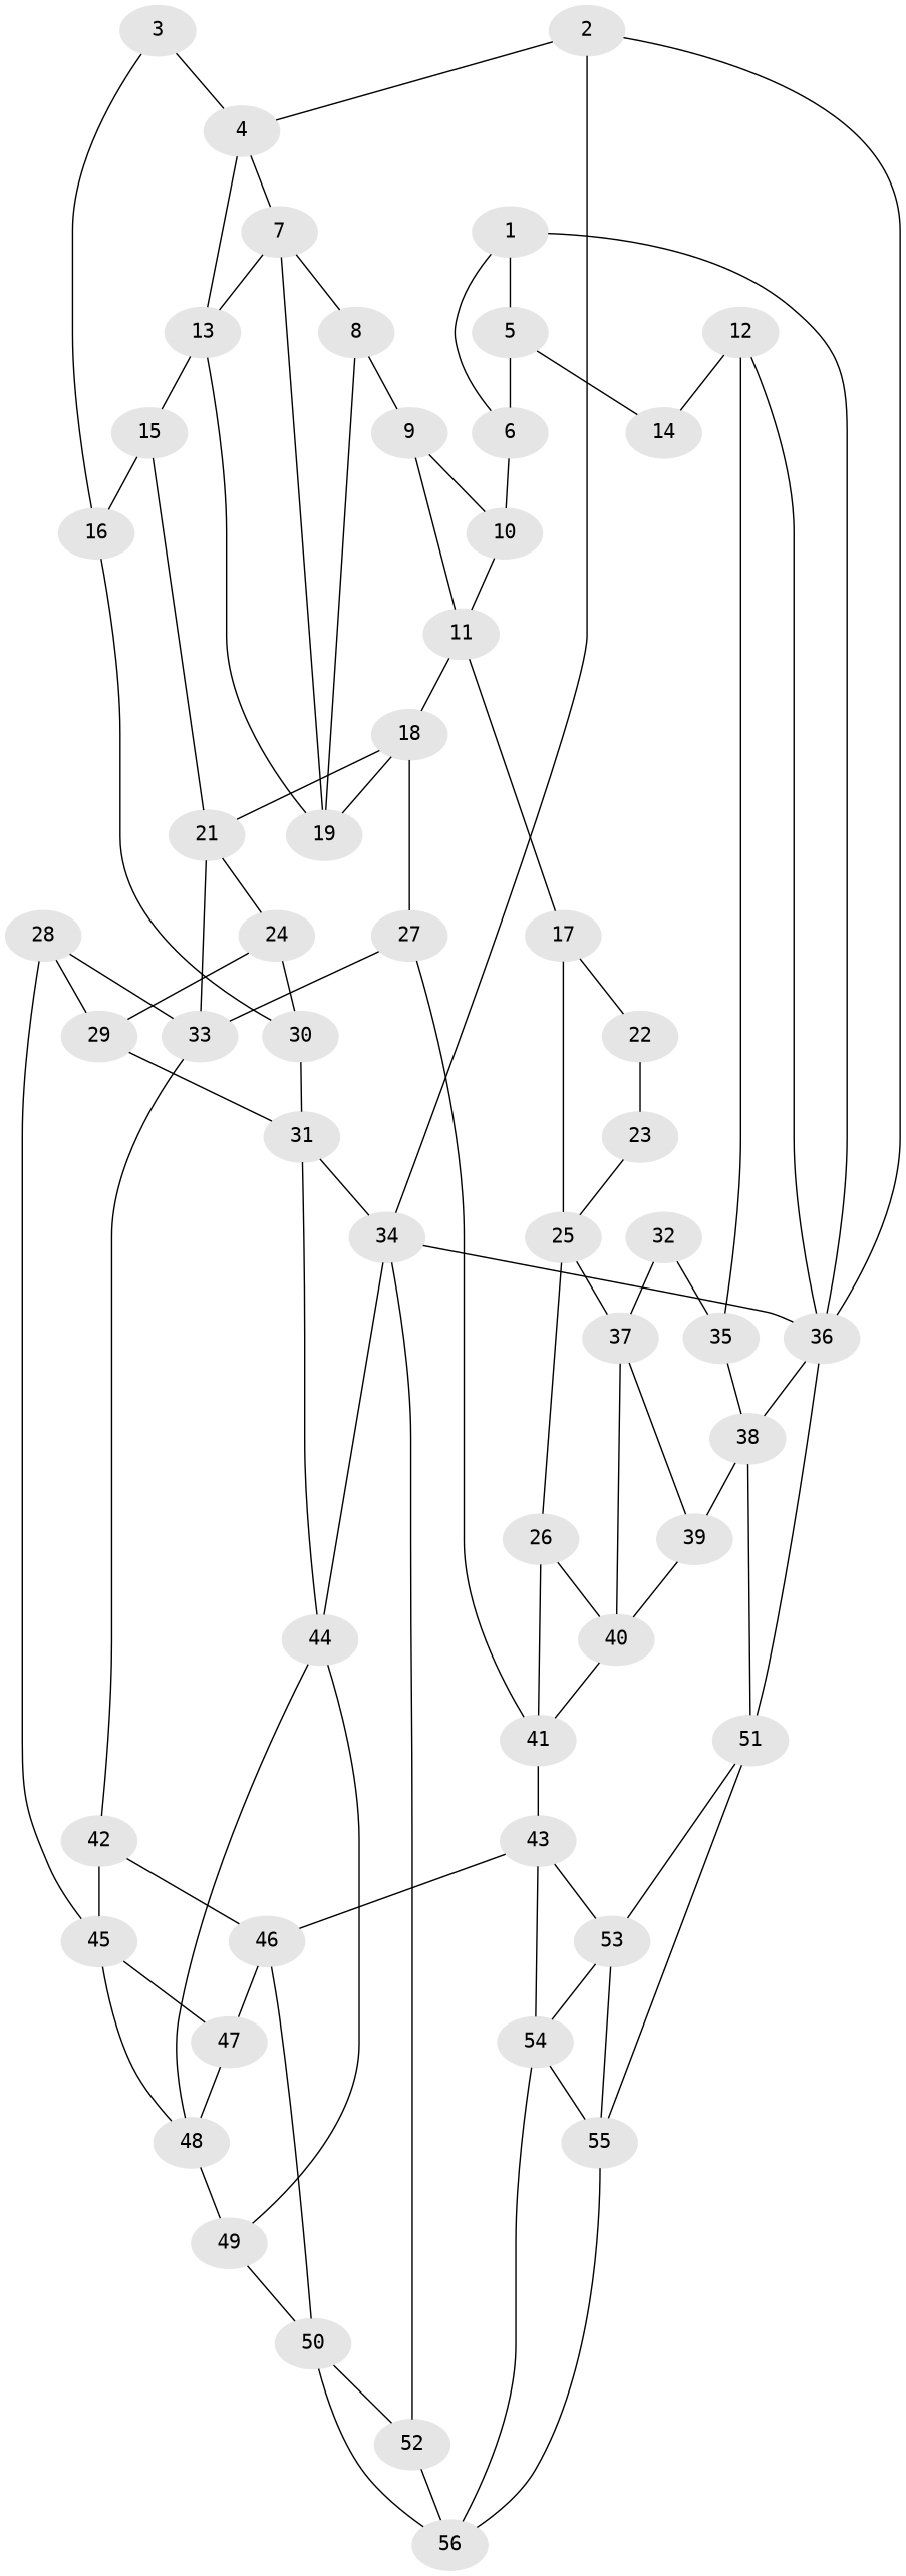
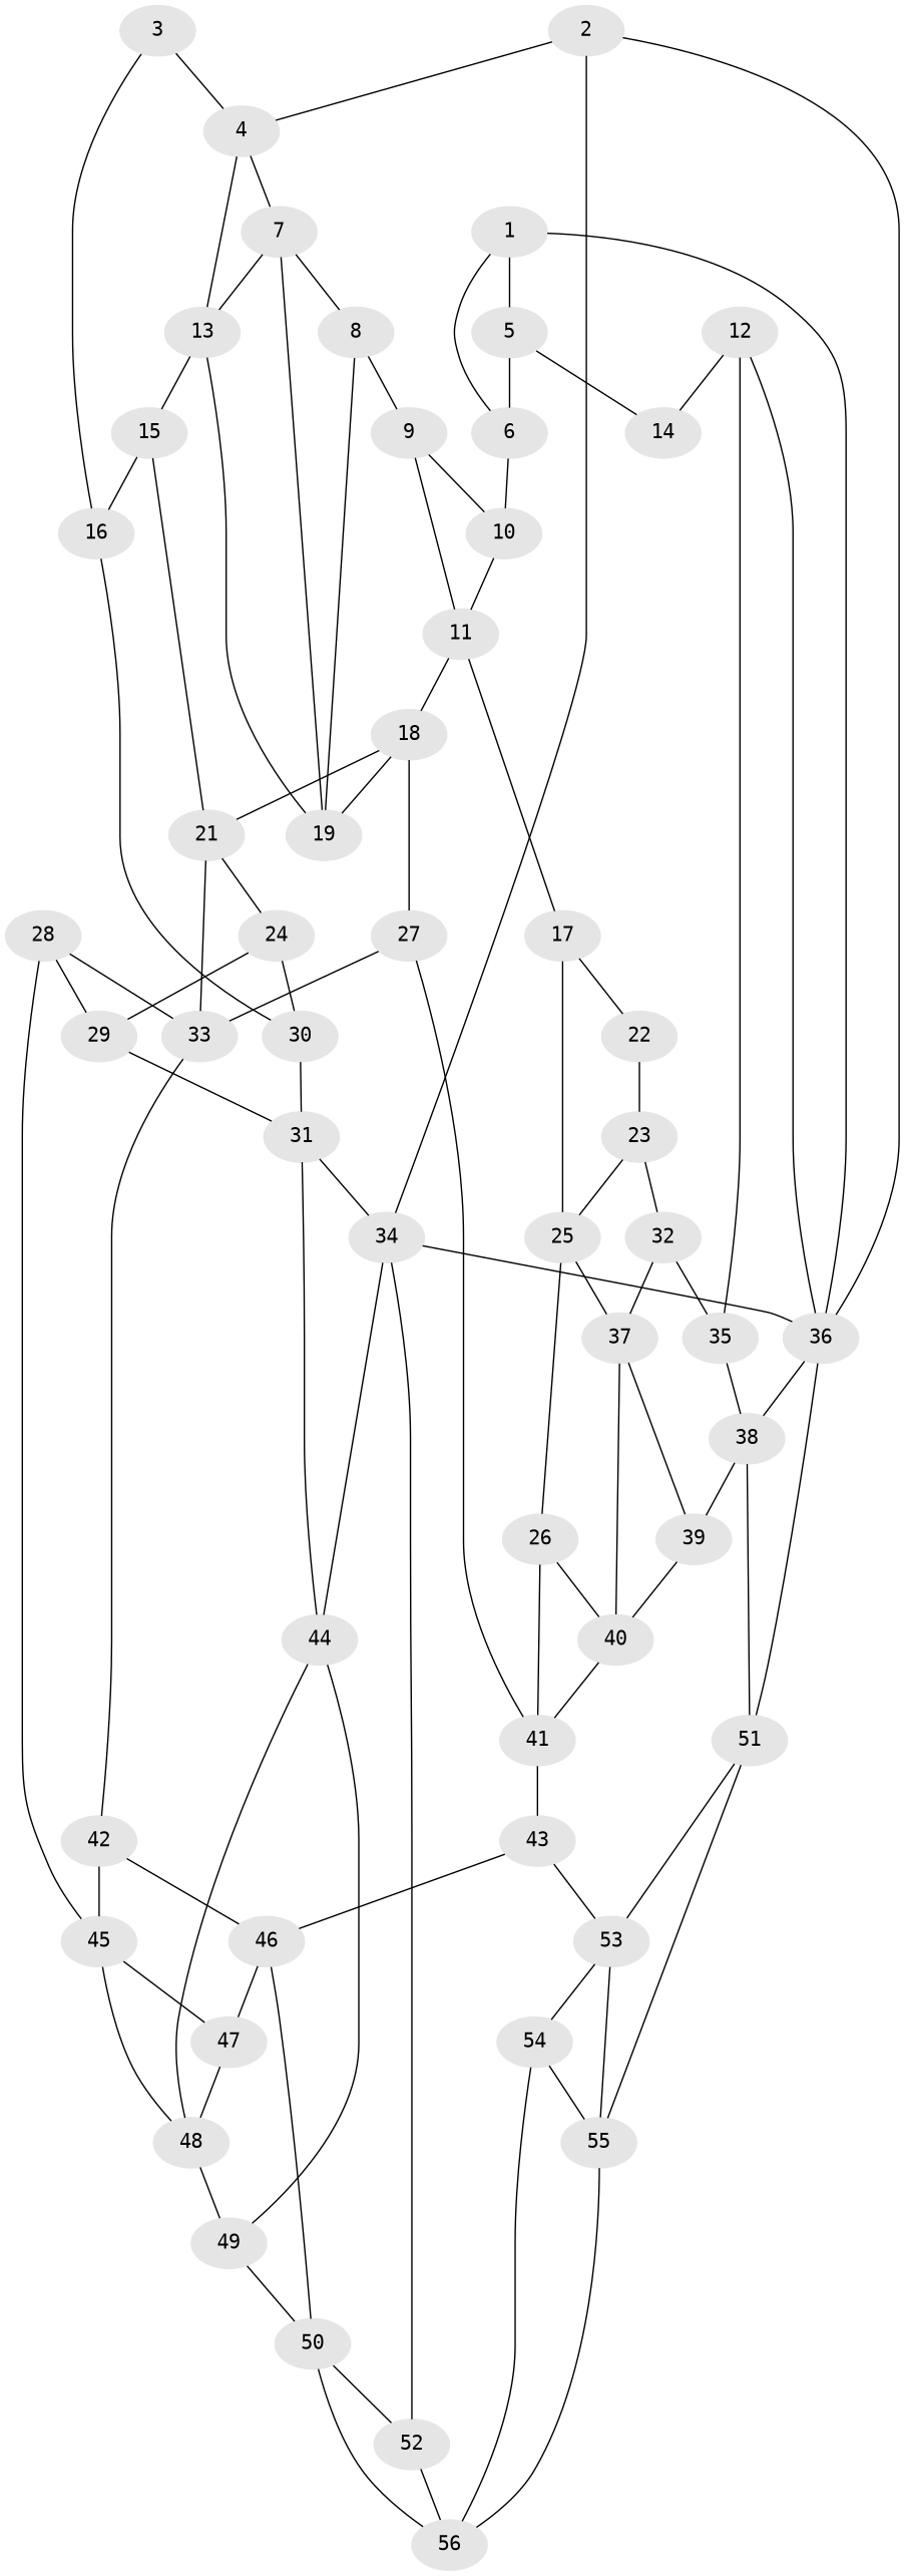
  graph {
    fontname="DejaVu Sans Mono"
    node [color=gray90 fontname="DejaVu Sans Mono" style=filled]
    edge [fontname="DejaVu Sans Mono" weight=1.0]
    1
    5
    6
    36
    14
    10
    38
    51
    2
    4
    34
    3
    16
    7
    13
    44
    52
    30
    8
    19
    15
    11
    9
    17
    18
    22
    25
    21
    27
    12
    35
    24
    33
    31
    23
    26
    37
    41
    29
    42
    32
    40
    39
    43
    28
    45
    48
    47
    49
    46
    56
    53
    55
    54
    50
    1 -- 5
    1 -- 6
    1 -- 36
    5 -- 6
    5 -- 14 [weight=2.0]
    6 -- 10 [weight=2.0]
    36 -- 38
    36 -- 51
    10 -- 11
    38 -- 51
    38 -- 39
    51 -- 53
    51 -- 55
    2 -- 36
    2 -- 4
    2 -- 34
    4 -- 7
    4 -- 13
    34 -- 36
    34 -- 44
    34 -- 52
    3 -- 4
    3 -- 16
    16 -- 30
    7 -- 13
    7 -- 8
    7 -- 19
    13 -- 19
    13 -- 15
    44 -- 48
    44 -- 49
    52 -- 56
    30 -- 31
    8 -- 19
    8 -- 9 [weight=2.0]
    15 -- 16
    15 -- 21
    11 -- 17
    11 -- 18
    9 -- 10
    9 -- 11
    17 -- 22
    17 -- 25
    18 -- 19
    18 -- 21
    18 -- 27
    22 -- 23
    25 -- 26
    25 -- 37
    21 -- 24
    21 -- 33
    27 -- 33
    27 -- 41
    12 -- 36
    12 -- 14
    12 -- 35
    35 -- 38
    24 -- 30 [weight=2.0]
    24 -- 29 [weight=2.0]
    33 -- 42
    31 -- 34
    31 -- 44
    23 -- 25
+   23 -- 32
    26 -- 41
    26 -- 40
    37 -- 40
    37 -- 39
    41 -- 43
    29 -- 31
    42 -- 45
    42 -- 46
    32 -- 35 [weight=2.0]
    32 -- 37
    40 -- 41
    39 -- 40
    43 -- 46
    43 -- 53
-   43 -- 54
    28 -- 33
    28 -- 29
    28 -- 45
    45 -- 48
    45 -- 47
    48 -- 49
    47 -- 48
    49 -- 50
    46 -- 47
    46 -- 50
    53 -- 55
    53 -- 54
    55 -- 56
    54 -- 56
    54 -- 55
    50 -- 52
    50 -- 56
  }
